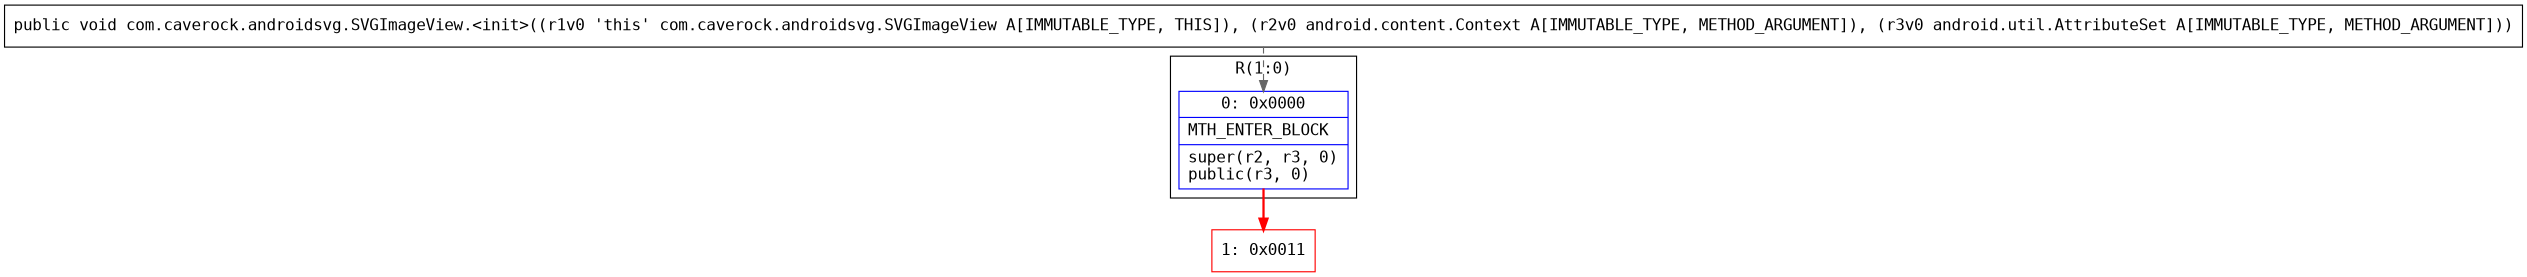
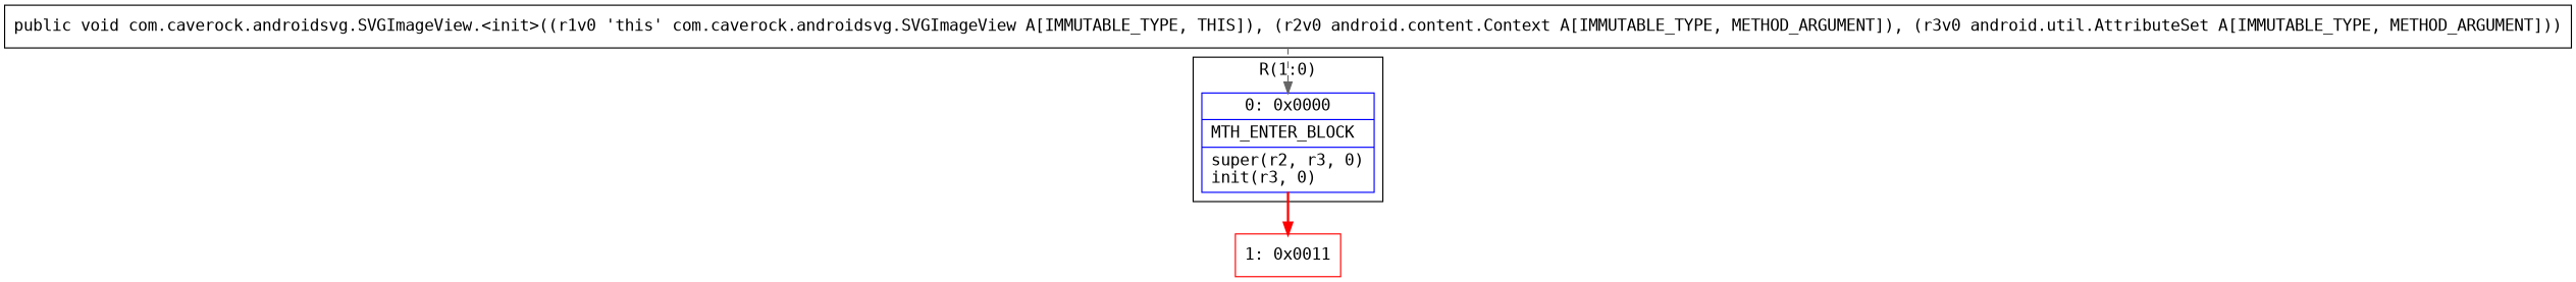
  digraph {
    fontname="DejaVu Sans Mono"
    node [shape=record fontname="DejaVu Sans Mono"]
    edge [fontname="DejaVu Sans Mono"]
-   n1 [color=blue label="{0\:\ 0x0000|MTH_ENTER_BLOCK\l|super(r2, r3, 0)\lpublic(r3, 0)\l}"]
+   n1 [color=blue label="{0\:\ 0x0000|MTH_ENTER_BLOCK\l|super(r2, r3, 0)\linit(r3, 0)\l}"]
    n2 [color=red label="{1\:\ 0x0011}"]
    n3 [label="{public void com.caverock.androidsvg.SVGImageView.\<init\>((r1v0 'this' com.caverock.androidsvg.SVGImageView A[IMMUTABLE_TYPE, THIS]), (r2v0 android.content.Context A[IMMUTABLE_TYPE, METHOD_ARGUMENT]), (r3v0 android.util.AttributeSet A[IMMUTABLE_TYPE, METHOD_ARGUMENT])) }"]
    subgraph cluster_1 {
      label="R(1:0)"
      n1
    }
    n1 -> n2 [color=red style=bold]
    n3 -> n1 [color=gray40 style=dashed]
  }
